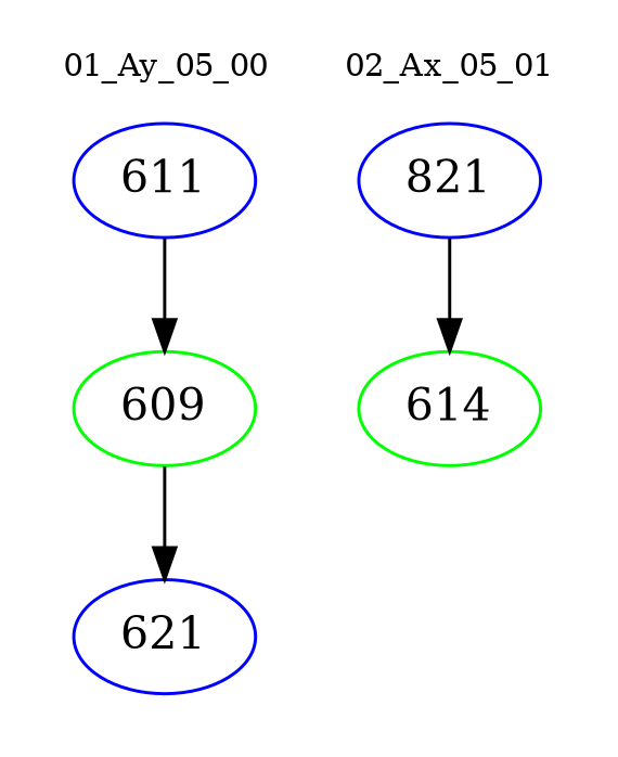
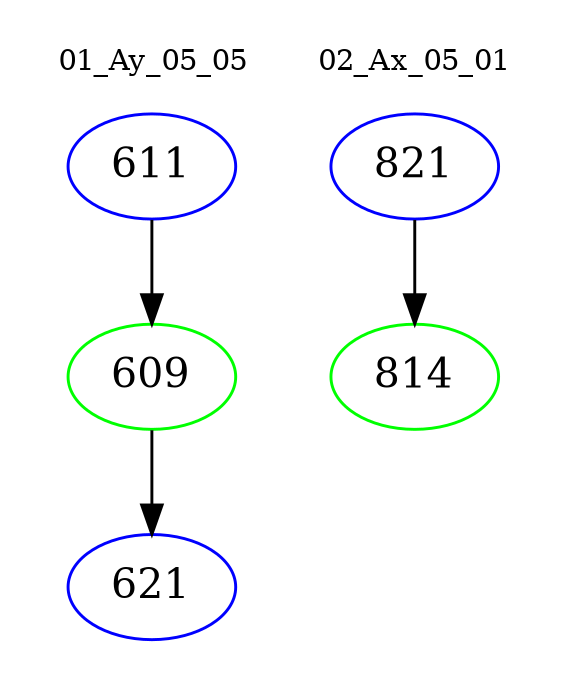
  digraph {
    node [color=blue]
    edge [color=black]
    n1 [label=611]
    n2 [color=green label=609]
    n3 [label=621]
    n4 [label=821]
-   n5 [color=green label=614]
+   n5 [color=green label=814]
    subgraph cluster_1 {
      color=white
      fontsize=10
-     label="01_Ay_05_00"
+     label="01_Ay_05_05"
      n1
      n2
      n3
    }
    subgraph cluster_2 {
      color=white
      fontsize=10
      label="02_Ax_05_01"
      n4
      n5
    }
    n1 -> n2
    n2 -> n3
    n4 -> n5
  }
